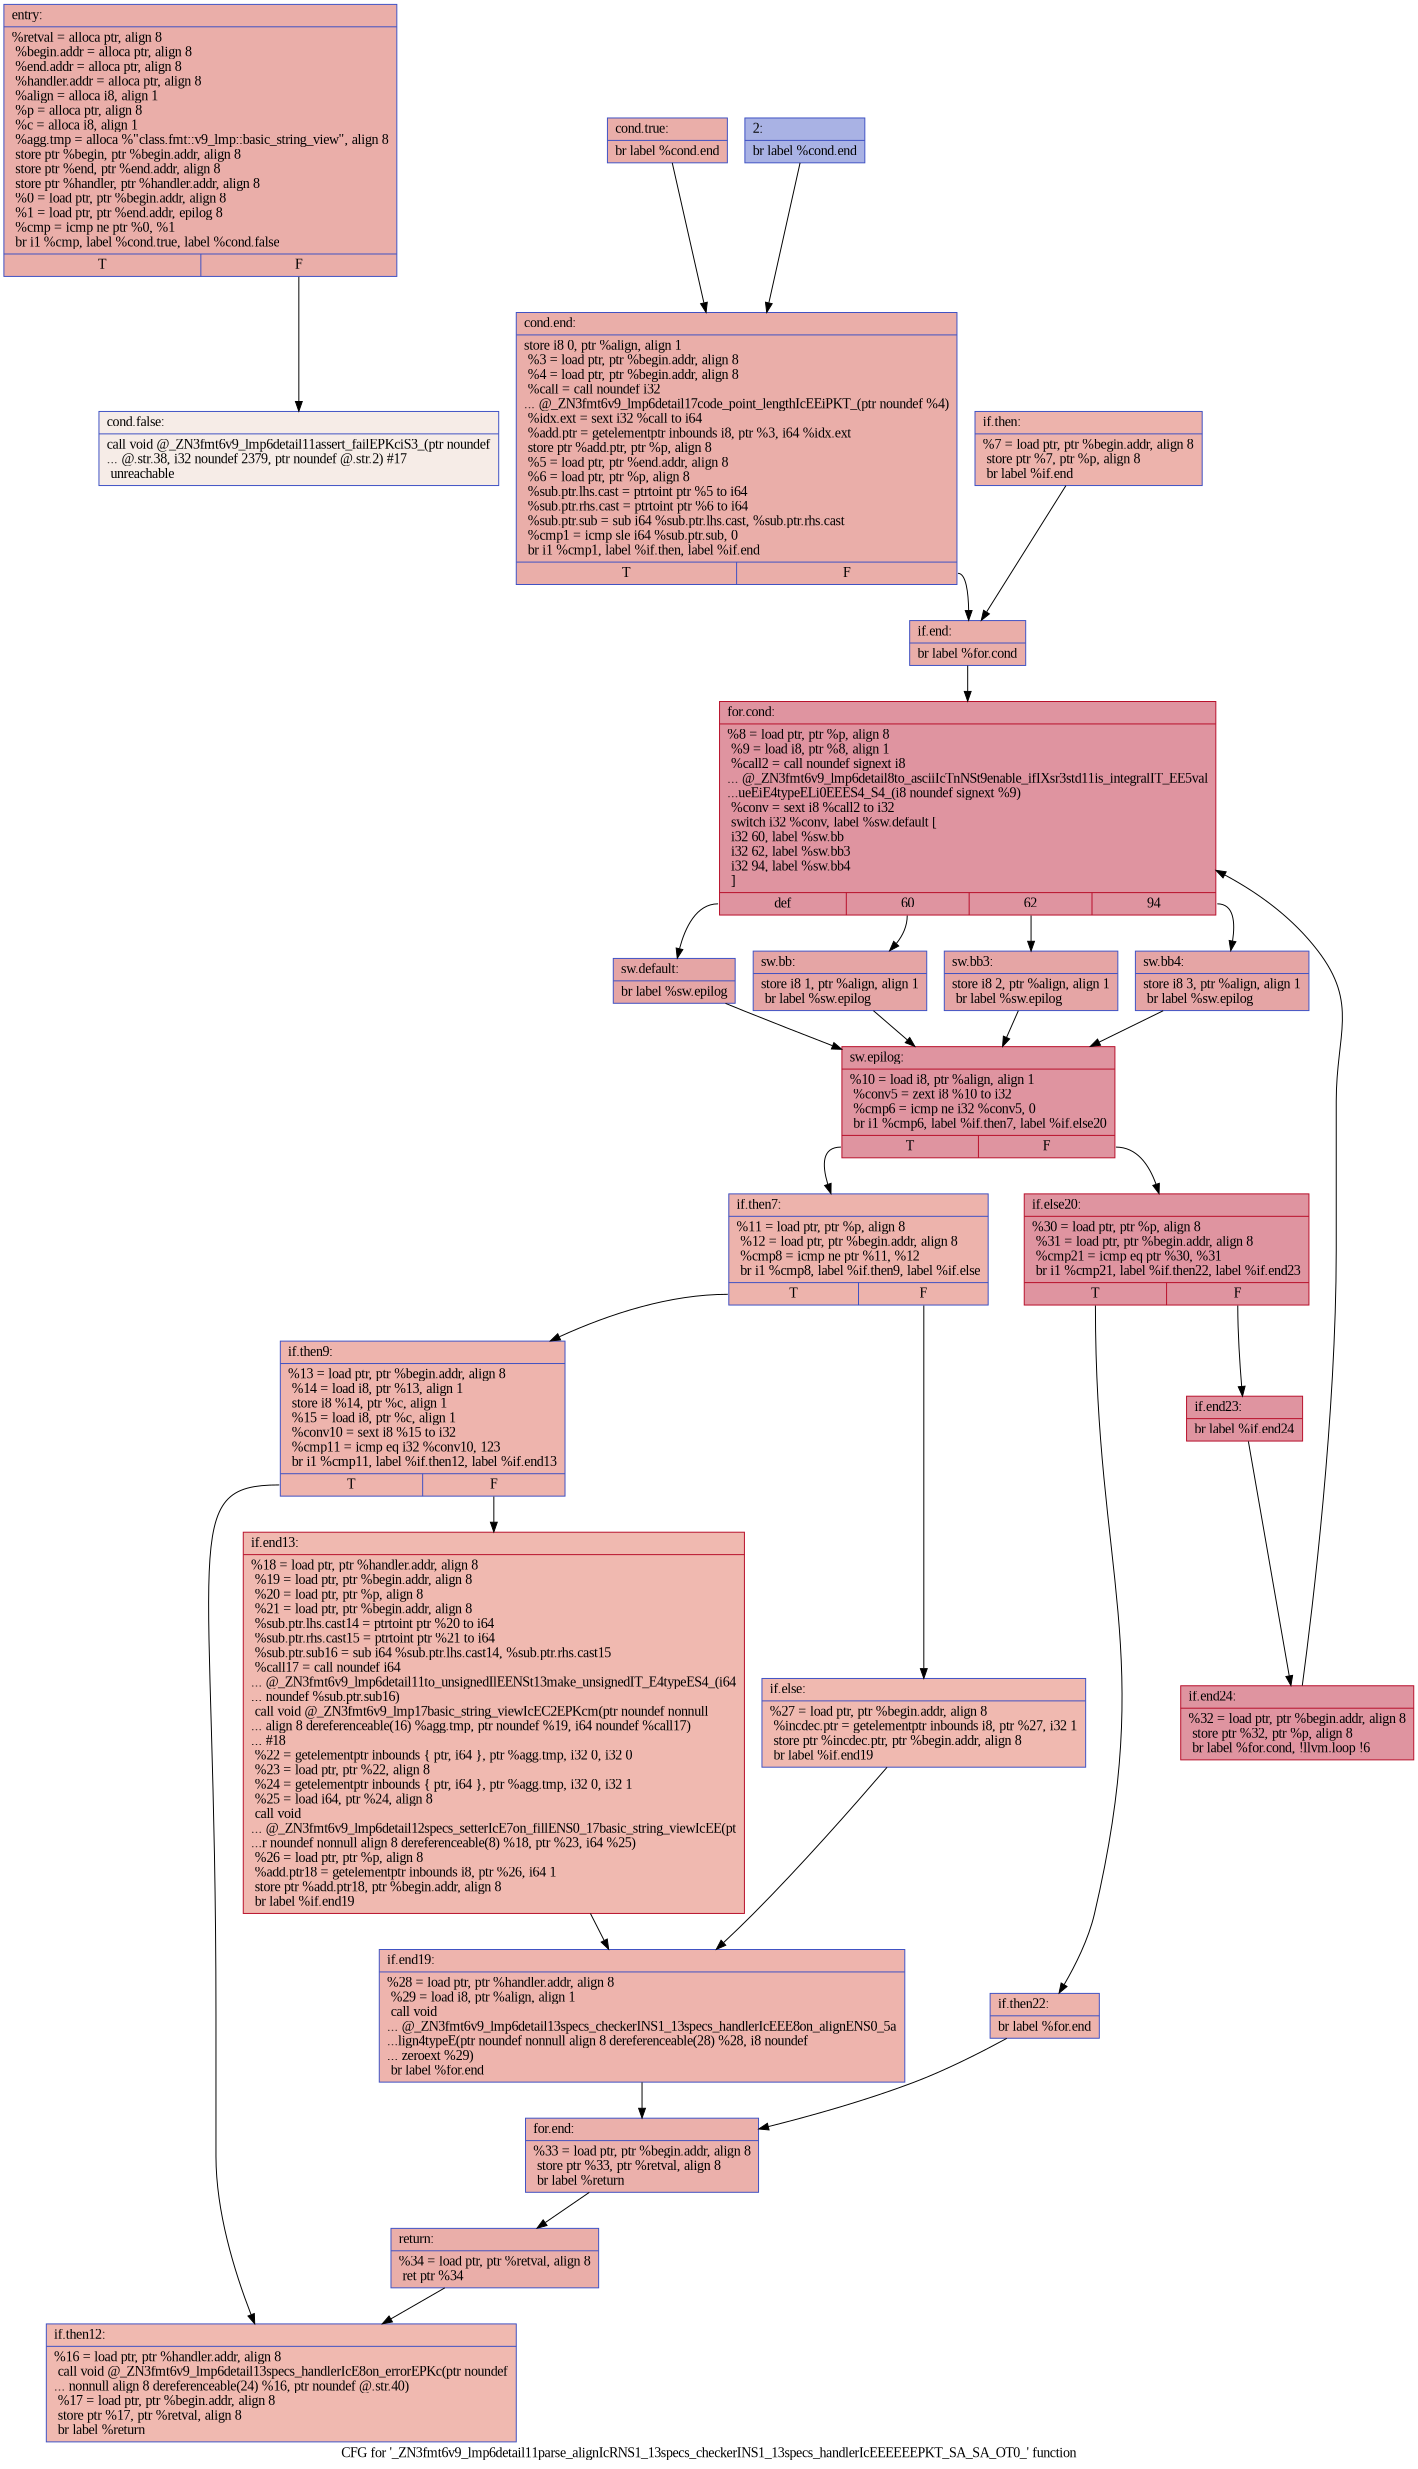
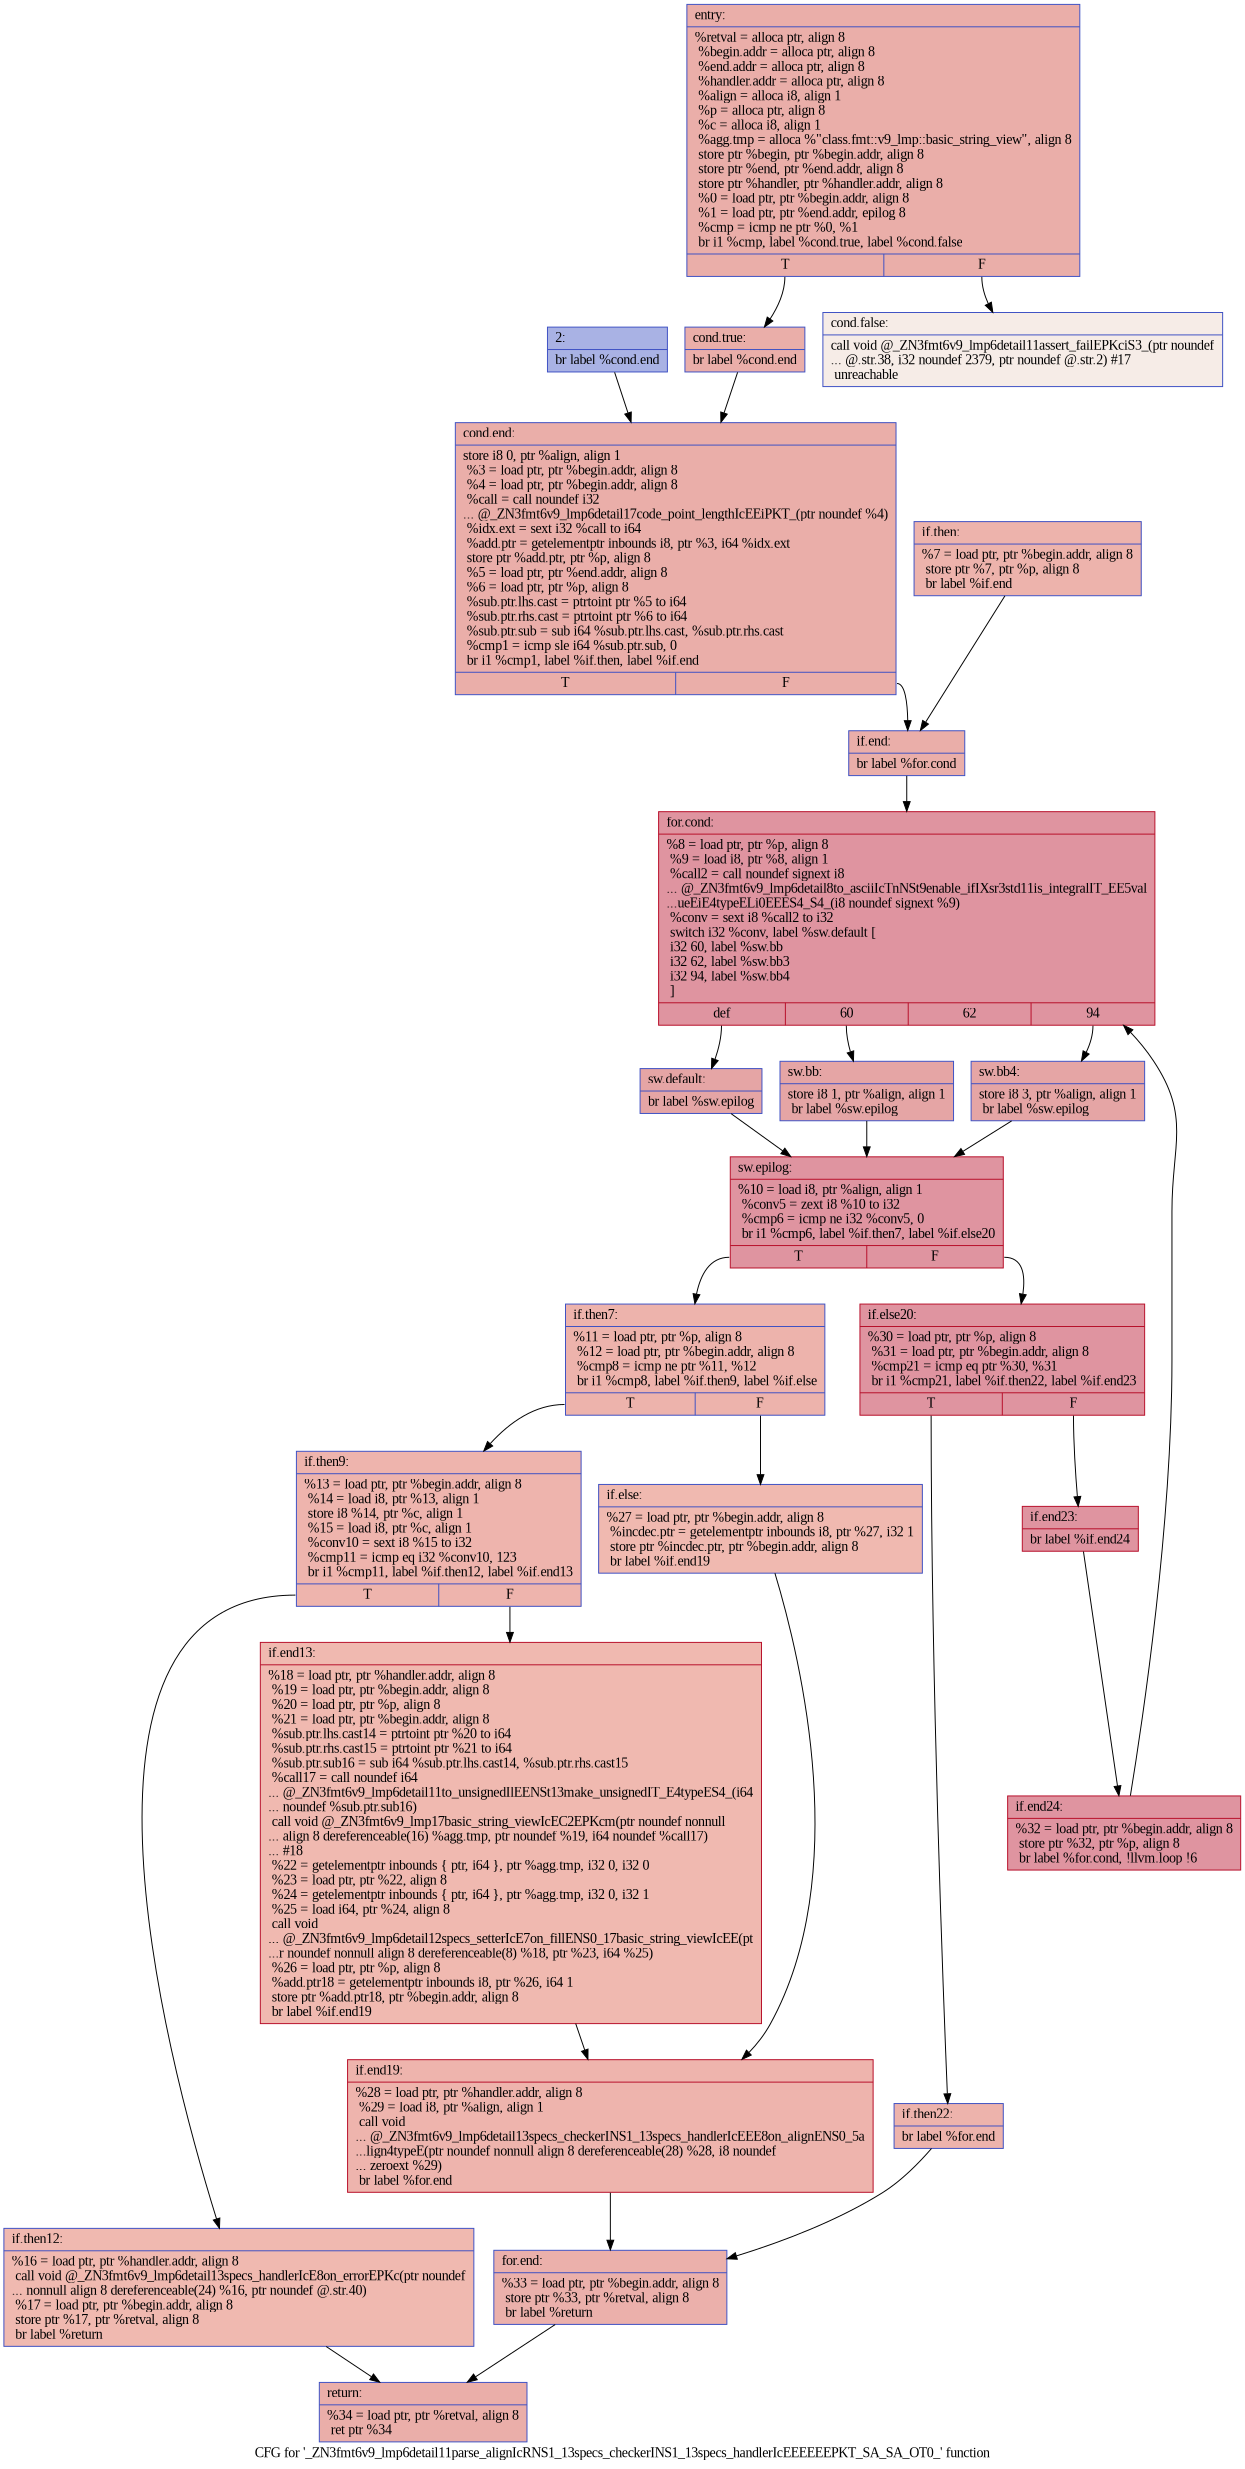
  digraph {
    fontname="Liberation Serif"
    label="CFG for '_ZN3fmt6v9_lmp6detail11parse_alignIcRNS1_13specs_checkerINS1_13specs_handlerIcEEEEEEPKT_SA_SA_OT0_' function"
    node [color="#3d50c3ff" fillcolor="#d0473d70" fontname="Liberation Serif" shape=record style=filled]
    edge [fontname="Liberation Serif"]
    n1 [label="{entry:\l|  %retval = alloca ptr, align 8\l  %begin.addr = alloca ptr, align 8\l  %end.addr = alloca ptr, align 8\l  %handler.addr = alloca ptr, align 8\l  %align = alloca i8, align 1\l  %p = alloca ptr, align 8\l  %c = alloca i8, align 1\l  %agg.tmp = alloca %\"class.fmt::v9_lmp::basic_string_view\", align 8\l  store ptr %begin, ptr %begin.addr, align 8\l  store ptr %end, ptr %end.addr, align 8\l  store ptr %handler, ptr %handler.addr, align 8\l  %0 = load ptr, ptr %begin.addr, align 8\l  %1 = load ptr, ptr %end.addr, epilog 8\l  %cmp = icmp ne ptr %0, %1\l  br i1 %cmp, label %cond.true, label %cond.false\l|{<s0>T|<s1>F}}"]
    n2 [label="{cond.true:\l|  br label %cond.end\l}"]
    n3 [fillcolor="#ead5c970" label="{cond.false:\l|  call void @_ZN3fmt6v9_lmp6detail11assert_failEPKciS3_(ptr noundef\l... @.str.38, i32 noundef 2379, ptr noundef @.str.2) #17\l  unreachable\l}"]
    n4 [label="{cond.end:\l|  store i8 0, ptr %align, align 1\l  %3 = load ptr, ptr %begin.addr, align 8\l  %4 = load ptr, ptr %begin.addr, align 8\l  %call = call noundef i32\l... @_ZN3fmt6v9_lmp6detail17code_point_lengthIcEEiPKT_(ptr noundef %4)\l  %idx.ext = sext i32 %call to i64\l  %add.ptr = getelementptr inbounds i8, ptr %3, i64 %idx.ext\l  store ptr %add.ptr, ptr %p, align 8\l  %5 = load ptr, ptr %end.addr, align 8\l  %6 = load ptr, ptr %p, align 8\l  %sub.ptr.lhs.cast = ptrtoint ptr %5 to i64\l  %sub.ptr.rhs.cast = ptrtoint ptr %6 to i64\l  %sub.ptr.sub = sub i64 %sub.ptr.lhs.cast, %sub.ptr.rhs.cast\l  %cmp1 = icmp sle i64 %sub.ptr.sub, 0\l  br i1 %cmp1, label %if.then, label %if.end\l|{<s0>T|<s1>F}}"]
    n5 [label="{if.end:\l|  br label %for.cond\l}"]
    n6 [fillcolor="#d6524470" label="{if.then:\l|  %7 = load ptr, ptr %begin.addr, align 8\l  store ptr %7, ptr %p, align 8\l  br label %if.end\l}"]
    n7 [color="#b70d28ff" fillcolor="#b70d2870" label="{for.cond:\l|  %8 = load ptr, ptr %p, align 8\l  %9 = load i8, ptr %8, align 1\l  %call2 = call noundef signext i8\l... @_ZN3fmt6v9_lmp6detail8to_asciiIcTnNSt9enable_ifIXsr3std11is_integralIT_EE5val\l...ueEiE4typeELi0EEES4_S4_(i8 noundef signext %9)\l  %conv = sext i8 %call2 to i32\l  switch i32 %conv, label %sw.default [\l    i32 60, label %sw.bb\l    i32 62, label %sw.bb3\l    i32 94, label %sw.bb4\l  ]\l|{<s0>def|<s1>60|<s2>62|<s3>94}}"]
    n8 [fillcolor="#3d50c370" label="{2:\l|  br label %cond.end\l}"]
    n9 [fillcolor="#c5333470" label="{sw.default:\l|  br label %sw.epilog\l}"]
    n10 [fillcolor="#c5333470" label="{sw.bb:\l|  store i8 1, ptr %align, align 1\l  br label %sw.epilog\l}"]
-   n11 [fillcolor="#c5333470" label="{sw.bb3:\l|  store i8 2, ptr %align, align 1\l  br label %sw.epilog\l}"]
    n12 [fillcolor="#c5333470" label="{sw.bb4:\l|  store i8 3, ptr %align, align 1\l  br label %sw.epilog\l}"]
    n13 [color="#b70d28ff" fillcolor="#b70d2870" label="{sw.epilog:\l|  %10 = load i8, ptr %align, align 1\l  %conv5 = zext i8 %10 to i32\l  %cmp6 = icmp ne i32 %conv5, 0\l  br i1 %cmp6, label %if.then7, label %if.else20\l|{<s0>T|<s1>F}}"]
    n14 [fillcolor="#d6524470" label="{if.then7:\l|  %11 = load ptr, ptr %p, align 8\l  %12 = load ptr, ptr %begin.addr, align 8\l  %cmp8 = icmp ne ptr %11, %12\l  br i1 %cmp8, label %if.then9, label %if.else\l|{<s0>T|<s1>F}}"]
    n15 [color="#b70d28ff" fillcolor="#b70d2870" label="{if.else20:\l|  %30 = load ptr, ptr %p, align 8\l  %31 = load ptr, ptr %begin.addr, align 8\l  %cmp21 = icmp eq ptr %30, %31\l  br i1 %cmp21, label %if.then22, label %if.end23\l|{<s0>T|<s1>F}}"]
    n16 [fillcolor="#d8564670" label="{if.then9:\l|  %13 = load ptr, ptr %begin.addr, align 8\l  %14 = load i8, ptr %13, align 1\l  store i8 %14, ptr %c, align 1\l  %15 = load i8, ptr %c, align 1\l  %conv10 = sext i8 %15 to i32\l  %cmp11 = icmp eq i32 %conv10, 123\l  br i1 %cmp11, label %if.then12, label %if.end13\l|{<s0>T|<s1>F}}"]
    n17 [fillcolor="#de614d70" label="{if.else:\l|  %27 = load ptr, ptr %begin.addr, align 8\l  %incdec.ptr = getelementptr inbounds i8, ptr %27, i32 1\l  store ptr %incdec.ptr, ptr %begin.addr, align 8\l  br label %if.end19\l}"]
    n18 [fillcolor="#d6524470" label="{if.then22:\l|  br label %for.end\l}"]
    n19 [color="#b70d28ff" fillcolor="#b70d2870" label="{if.end23:\l|  br label %if.end24\l}"]
    n20 [fillcolor="#de614d70" label="{if.then12:\l|  %16 = load ptr, ptr %handler.addr, align 8\l  call void @_ZN3fmt6v9_lmp6detail13specs_handlerIcE8on_errorEPKc(ptr noundef\l... nonnull align 8 dereferenceable(24) %16, ptr noundef @.str.40)\l  %17 = load ptr, ptr %begin.addr, align 8\l  store ptr %17, ptr %retval, align 8\l  br label %return\l}"]
    n21 [color="#b70d28ff" fillcolor="#de614d70" label="{if.end13:\l|  %18 = load ptr, ptr %handler.addr, align 8\l  %19 = load ptr, ptr %begin.addr, align 8\l  %20 = load ptr, ptr %p, align 8\l  %21 = load ptr, ptr %begin.addr, align 8\l  %sub.ptr.lhs.cast14 = ptrtoint ptr %20 to i64\l  %sub.ptr.rhs.cast15 = ptrtoint ptr %21 to i64\l  %sub.ptr.sub16 = sub i64 %sub.ptr.lhs.cast14, %sub.ptr.rhs.cast15\l  %call17 = call noundef i64\l... @_ZN3fmt6v9_lmp6detail11to_unsignedIlEENSt13make_unsignedIT_E4typeES4_(i64\l... noundef %sub.ptr.sub16)\l  call void @_ZN3fmt6v9_lmp17basic_string_viewIcEC2EPKcm(ptr noundef nonnull\l... align 8 dereferenceable(16) %agg.tmp, ptr noundef %19, i64 noundef %call17)\l... #18\l  %22 = getelementptr inbounds \{ ptr, i64 \}, ptr %agg.tmp, i32 0, i32 0\l  %23 = load ptr, ptr %22, align 8\l  %24 = getelementptr inbounds \{ ptr, i64 \}, ptr %agg.tmp, i32 0, i32 1\l  %25 = load i64, ptr %24, align 8\l  call void\l... @_ZN3fmt6v9_lmp6detail12specs_setterIcE7on_fillENS0_17basic_string_viewIcEE(pt\l...r noundef nonnull align 8 dereferenceable(8) %18, ptr %23, i64 %25)\l  %26 = load ptr, ptr %p, align 8\l  %add.ptr18 = getelementptr inbounds i8, ptr %26, i64 1\l  store ptr %add.ptr18, ptr %begin.addr, align 8\l  br label %if.end19\l}"]
-   n22 [fillcolor="#d8564670" label="{if.end19:\l|  %28 = load ptr, ptr %handler.addr, align 8\l  %29 = load i8, ptr %align, align 1\l  call void\l... @_ZN3fmt6v9_lmp6detail13specs_checkerINS1_13specs_handlerIcEEE8on_alignENS0_5a\l...lign4typeE(ptr noundef nonnull align 8 dereferenceable(28) %28, i8 noundef\l... zeroext %29)\l  br label %for.end\l}"]
+   n22 [color="#b70d28ff" fillcolor="#d8564670" label="{if.end19:\l|  %28 = load ptr, ptr %handler.addr, align 8\l  %29 = load i8, ptr %align, align 1\l  call void\l... @_ZN3fmt6v9_lmp6detail13specs_checkerINS1_13specs_handlerIcEEE8on_alignENS0_5a\l...lign4typeE(ptr noundef nonnull align 8 dereferenceable(28) %28, i8 noundef\l... zeroext %29)\l  br label %for.end\l}"]
    n23 [fillcolor="#d24b4070" label="{for.end:\l|  %33 = load ptr, ptr %begin.addr, align 8\l  store ptr %33, ptr %retval, align 8\l  br label %return\l}"]
    n24 [color="#b70d28ff" fillcolor="#b70d2870" label="{if.end24:\l|  %32 = load ptr, ptr %begin.addr, align 8\l  store ptr %32, ptr %p, align 8\l  br label %for.cond, !llvm.loop !6\l}"]
    n25 [label="{return:\l|  %34 = load ptr, ptr %retval, align 8\l  ret ptr %34\l}"]
+   n1 -> n2 [tailport=s0]
    n1 -> n3 [tailport=s1]
    n2 -> n4
    n4 -> n5 [tailport=s1]
    n5 -> n7
    n6 -> n5
    n7 -> n9 [tailport=s0]
    n7 -> n10 [tailport=s1]
-   n7 -> n11 [tailport=s2]
    n7 -> n12 [tailport=s3]
    n8 -> n4
    n9 -> n13
    n10 -> n13
-   n11 -> n13
    n12 -> n13
    n13 -> n14 [tailport=s0]
    n13 -> n15 [tailport=s1]
    n14 -> n16 [tailport=s0]
    n14 -> n17 [tailport=s1]
    n15 -> n18 [tailport=s0]
    n15 -> n19 [tailport=s1]
    n16 -> n20 [tailport=s0]
    n16 -> n21 [tailport=s1]
    n17 -> n22
    n18 -> n23
    n19 -> n24
-   n25 -> n20
+   n20 -> n25
    n21 -> n22
    n22 -> n23
    n23 -> n25
    n24 -> n7
  }
